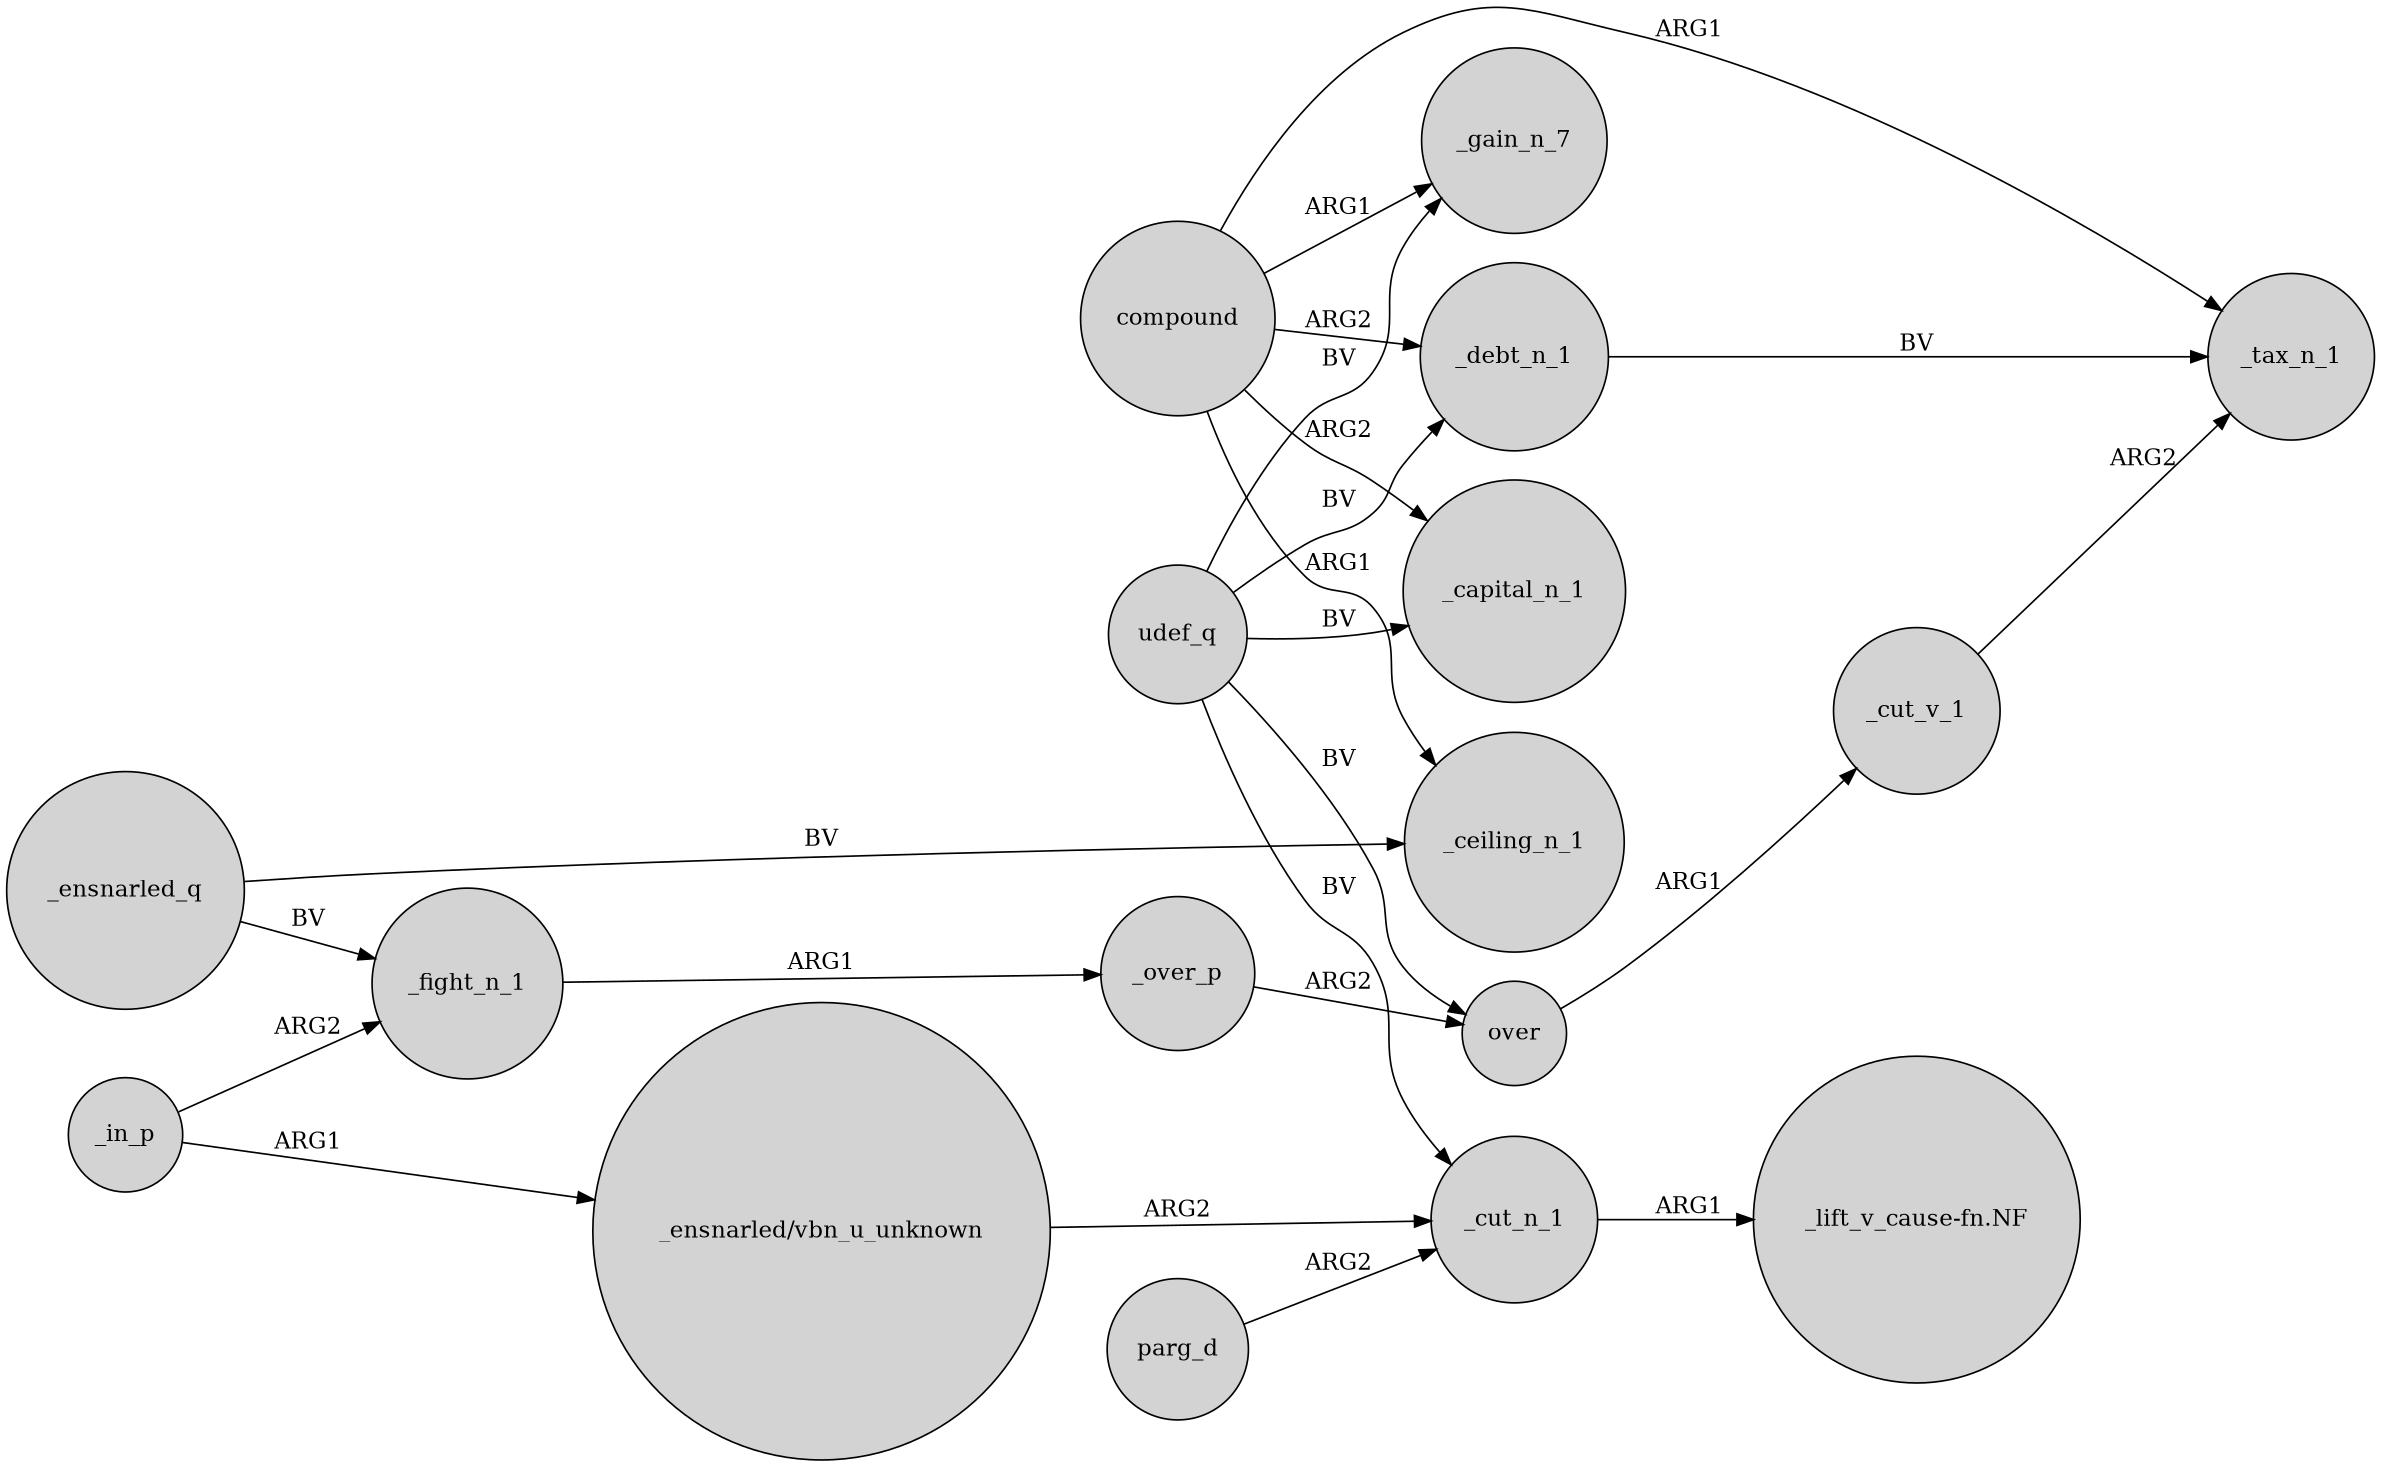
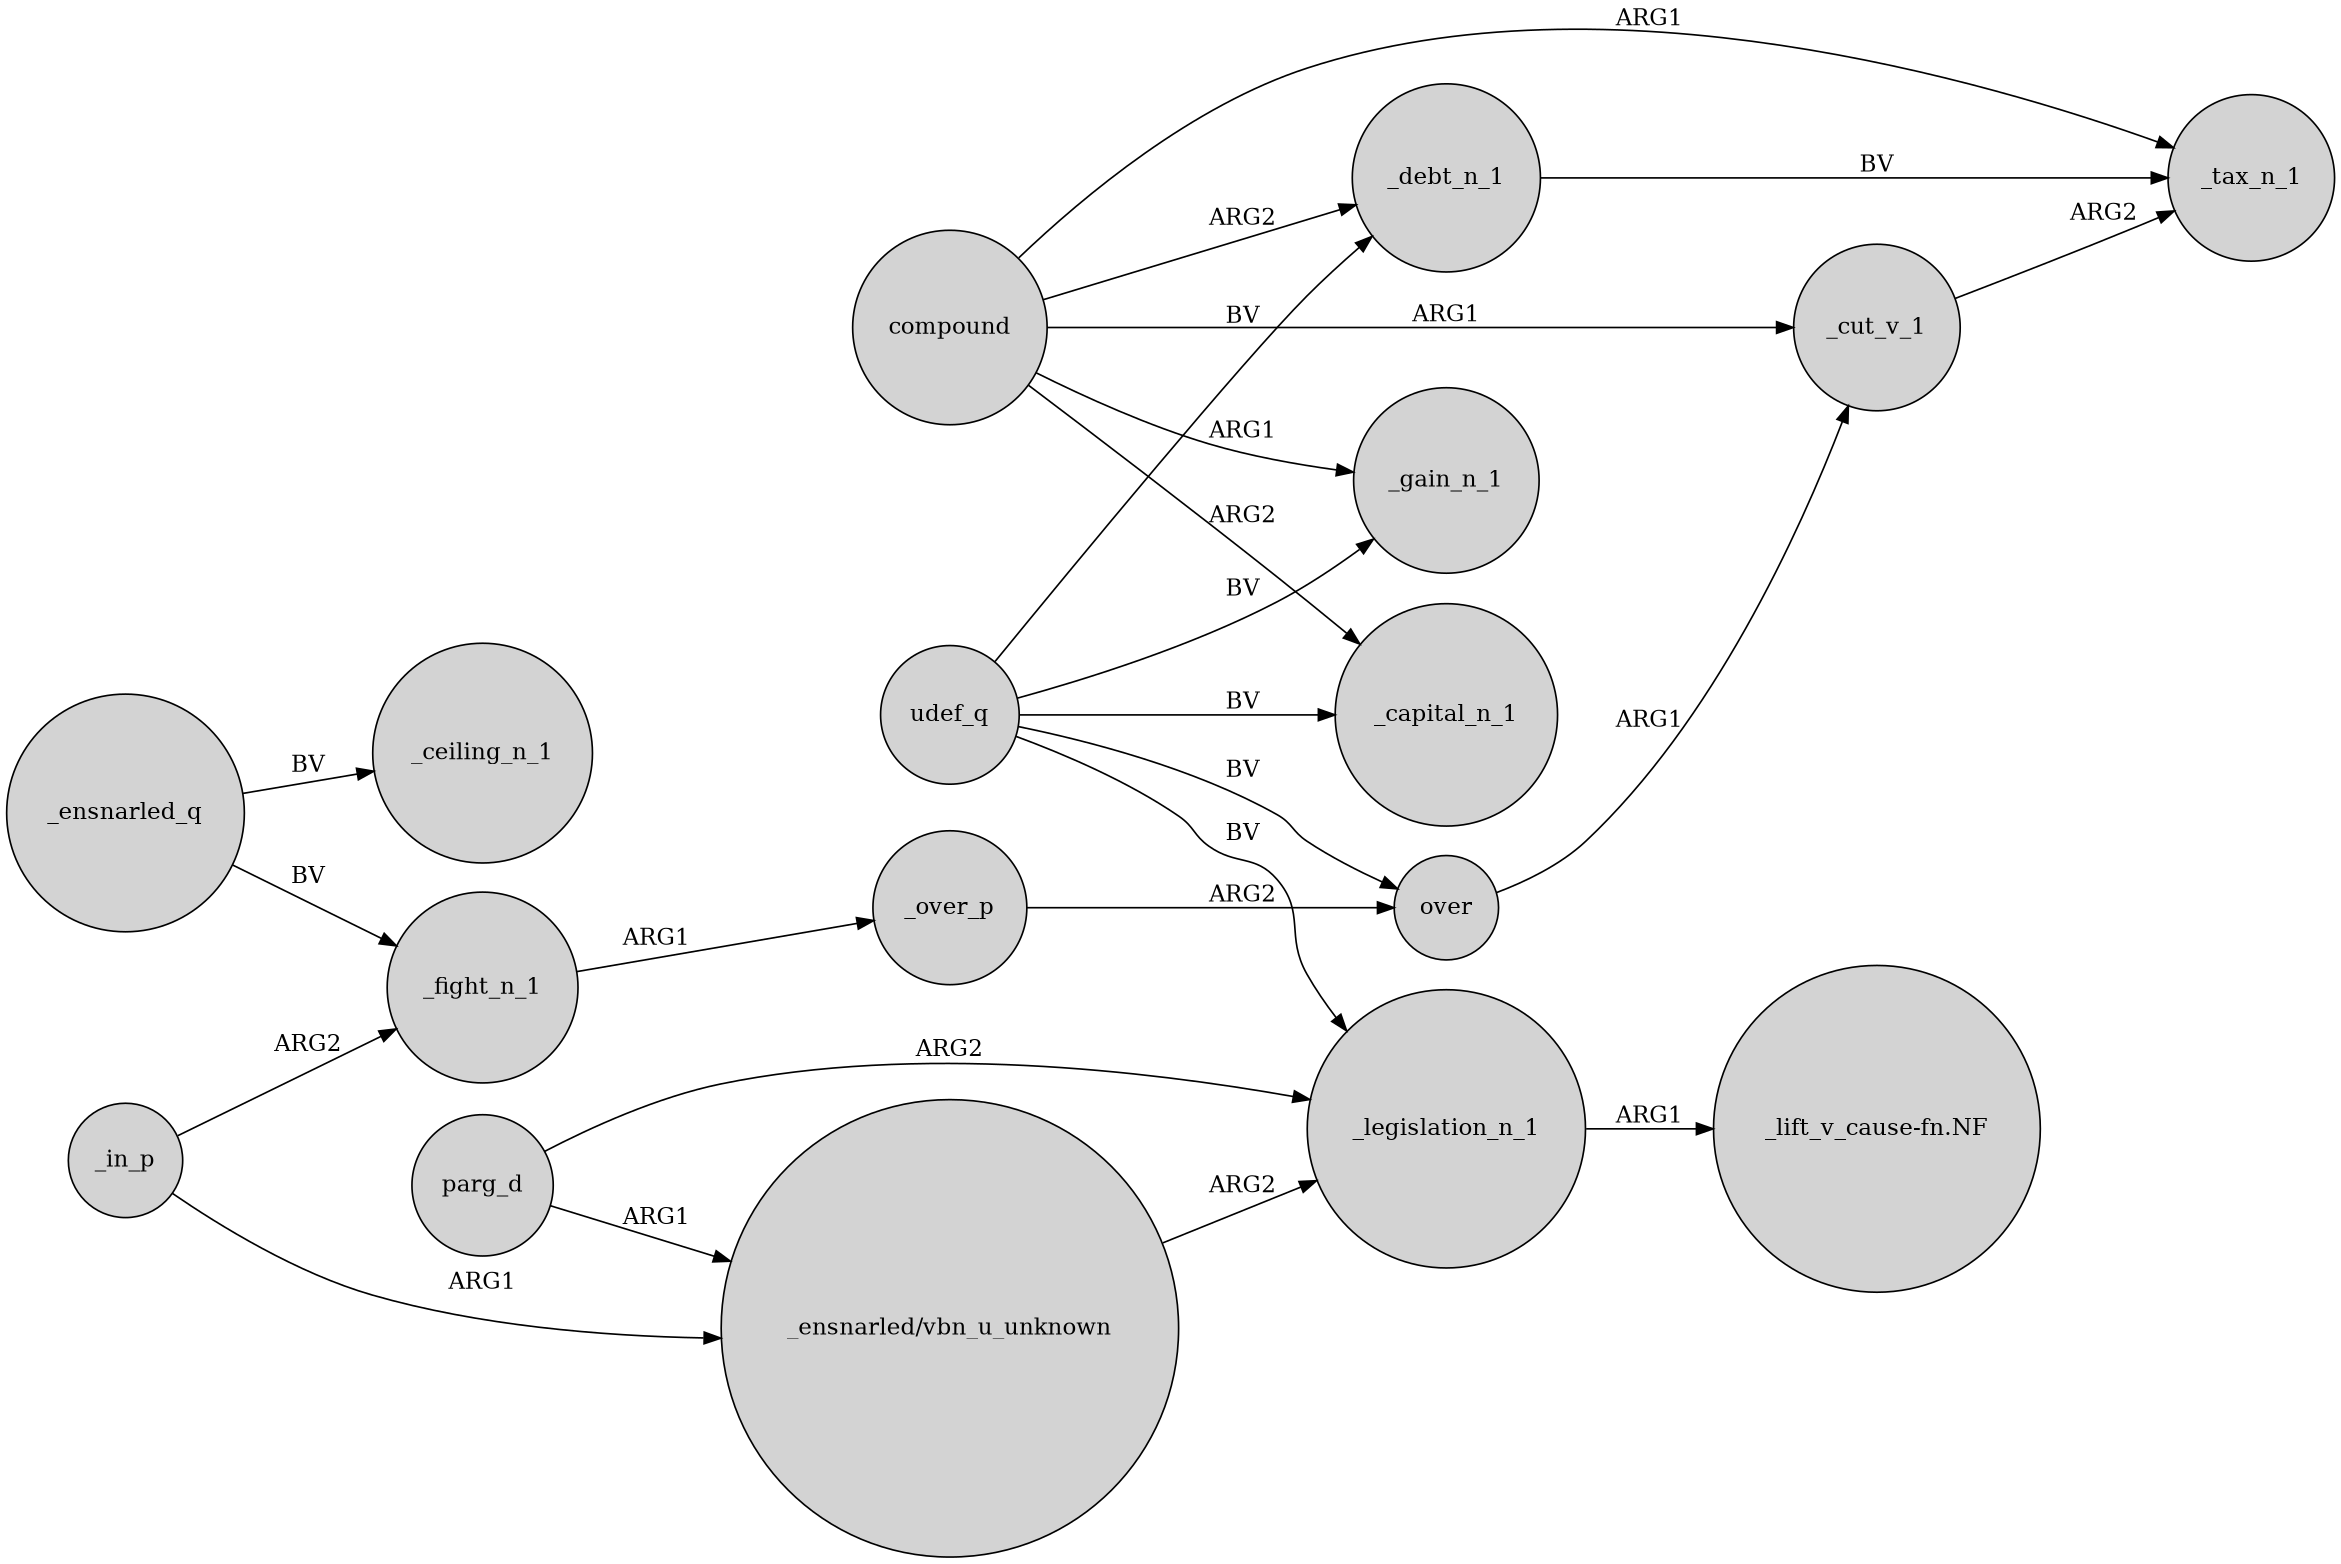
  digraph {
    rankdir=LR
    node [shape=circle style=filled]
    compound
    _capital_n_1
-   _gain_n_1 [label=_gain_n_7]
+   _gain_n_1
    _debt_n_1
    _tax_n_1
    _ceiling_n_1
-   _legislation_n_1 [label=_cut_n_1]
+   _legislation_n_1
    "_lift_v_cause-fn.NF"
    udef_q
    n10 [label=over]
    _cut_v_1
    n12 [label=_ensnarled_q]
    _fight_n_1
    _over_p
    "_ensnarled/vbn_u_unknown"
    _in_p
    parg_d
    compound -> _capital_n_1 [label=ARG2]
    compound -> _gain_n_1 [label=ARG1]
    compound -> _debt_n_1 [label=ARG2]
    compound -> _tax_n_1 [label=ARG1]
-   compound -> _ceiling_n_1 [label=ARG1]
+   compound -> _cut_v_1 [label=ARG1]
    _debt_n_1 -> _tax_n_1 [label=BV]
    _legislation_n_1 -> "_lift_v_cause-fn.NF" [label=ARG1]
    udef_q -> _capital_n_1 [label=BV]
    udef_q -> _gain_n_1 [label=BV]
    udef_q -> _debt_n_1 [label=BV]
    udef_q -> _legislation_n_1 [label=BV]
    udef_q -> n10 [label=BV]
    n10 -> _cut_v_1 [label=ARG1]
    _cut_v_1 -> _tax_n_1 [label=ARG2]
    n12 -> _ceiling_n_1 [label=BV]
    n12 -> _fight_n_1 [label=BV]
    _fight_n_1 -> _over_p [label=ARG1]
    _over_p -> n10 [label=ARG2]
    "_ensnarled/vbn_u_unknown" -> _legislation_n_1 [label=ARG2]
    _in_p -> _fight_n_1 [label=ARG2]
    _in_p -> "_ensnarled/vbn_u_unknown" [label=ARG1]
    parg_d -> _legislation_n_1 [label=ARG2]
+   parg_d -> "_ensnarled/vbn_u_unknown" [label=ARG1]
  }
